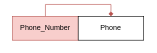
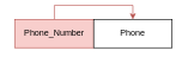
  <mxCell id="0" />
  <mxCell id="1" parent="0" />
- <mxCell id="2" style="edgeStyle=orthogonalEdgeStyle;rounded=0;orthogonalLoop=1;jettySize=auto;html=1;exitX=0.5;exitY=0;exitDx=0;exitDy=0;entryX=0.5;entryY=0;entryDx=0;entryDy=0;fillColor=#f8cecc;strokeColor=#b85450;endArrow=diamond;" edge="1" parent="1" source="3" target="4"><mxGeometry relative="1" as="geometry" /></mxCell>
+ <mxCell id="2" style="edgeStyle=orthogonalEdgeStyle;rounded=0;orthogonalLoop=1;jettySize=auto;html=1;exitX=0.5;exitY=0;exitDx=0;exitDy=0;entryX=0.5;entryY=0;entryDx=0;entryDy=0;fillColor=#f8cecc;strokeColor=#b85450;" edge="1" parent="1" source="3" target="4"><mxGeometry relative="1" as="geometry" /></mxCell>
  <mxCell id="3" value="Phone_Number" style="rounded=0;whiteSpace=wrap;html=1;fillColor=#f8cecc;strokeColor=#b85450;" vertex="1" parent="1"><mxGeometry x="20" y="20" width="110" height="40" as="geometry" /></mxCell>
  <mxCell id="4" value="Phone" style="rounded=0;whiteSpace=wrap;html=1;" vertex="1" parent="1"><mxGeometry x="130" y="20" width="110" height="40" as="geometry" /></mxCell>
